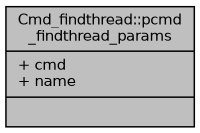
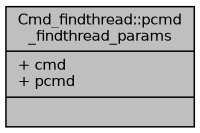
  digraph {
-   n1 [color=black fillcolor=grey75 fontcolor=black fontname=Helvetica fontsize=10 height=0.2 label="{Cmd_findthread::pcmd\l_findthread_params\n|+ cmd\l+ name\l|}" shape=record style=filled width=0.4]
+   n1 [color=black fillcolor=grey75 fontcolor=black fontname=Helvetica fontsize=10 height=0.2 label="{Cmd_findthread::pcmd\l_findthread_params\n|+ cmd\l+ pcmd\l|}" shape=record style=filled width=0.4]
  }
